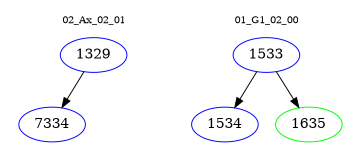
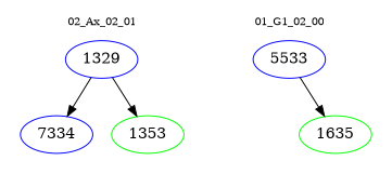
  digraph {
    node [color=blue]
    edge [color=black]
    n1 [label=1329]
    n2 [label=7334]
-   n4 [label=1533]
-   n5 [label=1534]
+   n3 [color=green label=1353]
+   n4 [label=5533]
    n6 [color=green label=1635]
    subgraph cluster_1 {
      color=white
      fontsize=10
      label="02_Ax_02_01"
      n1
      n2
+     n3
    }
    subgraph cluster_2 {
      color=white
      fontsize=10
      label="01_G1_02_00"
      n4
-     n5
      n6
    }
    n1 -> n2
-   n4 -> n5
+   n1 -> n3
    n4 -> n6
  }
